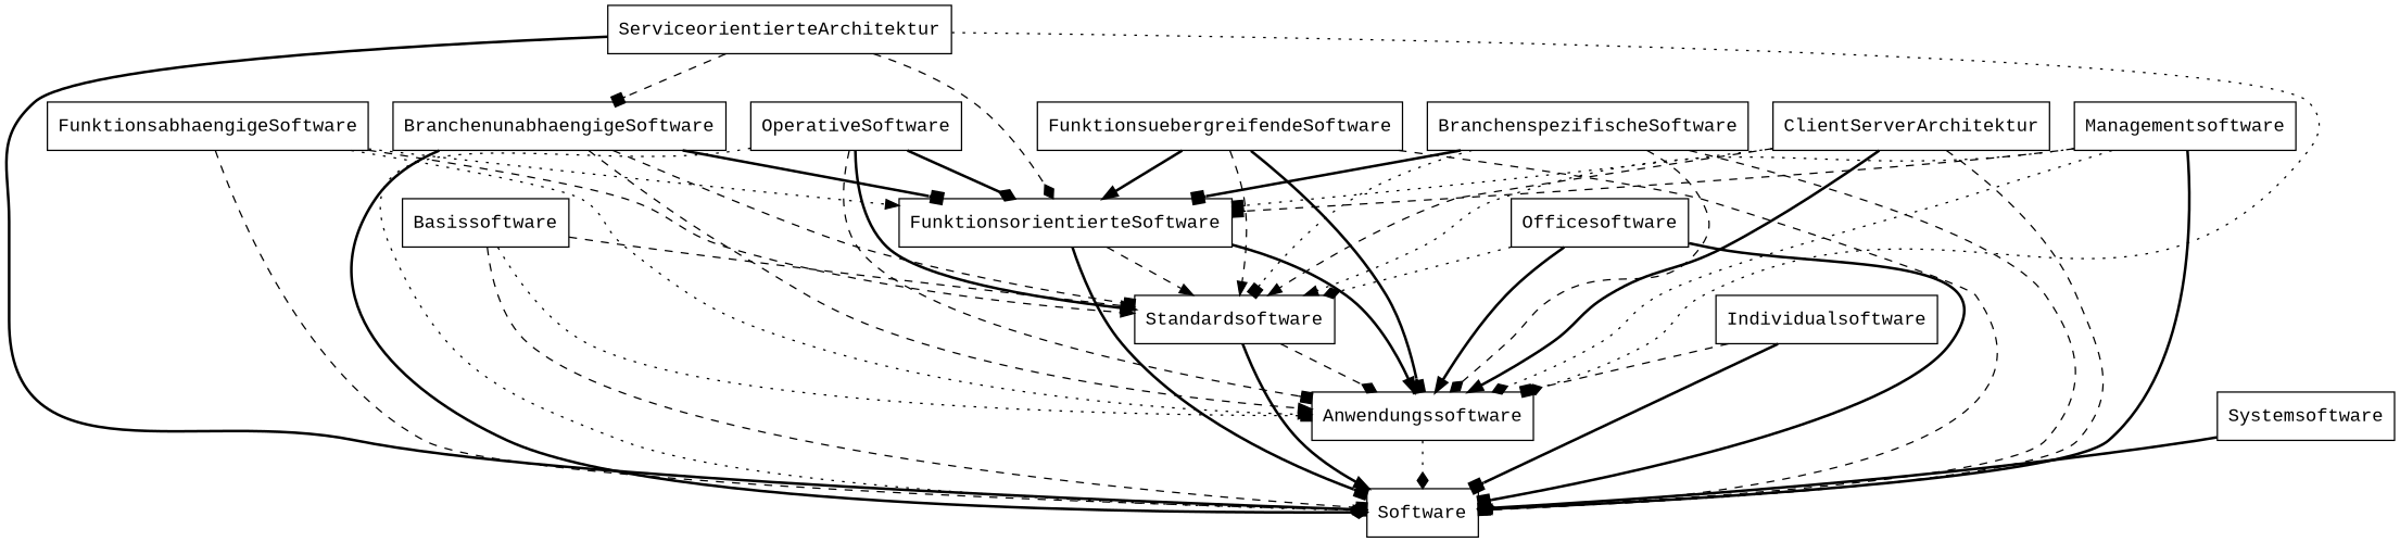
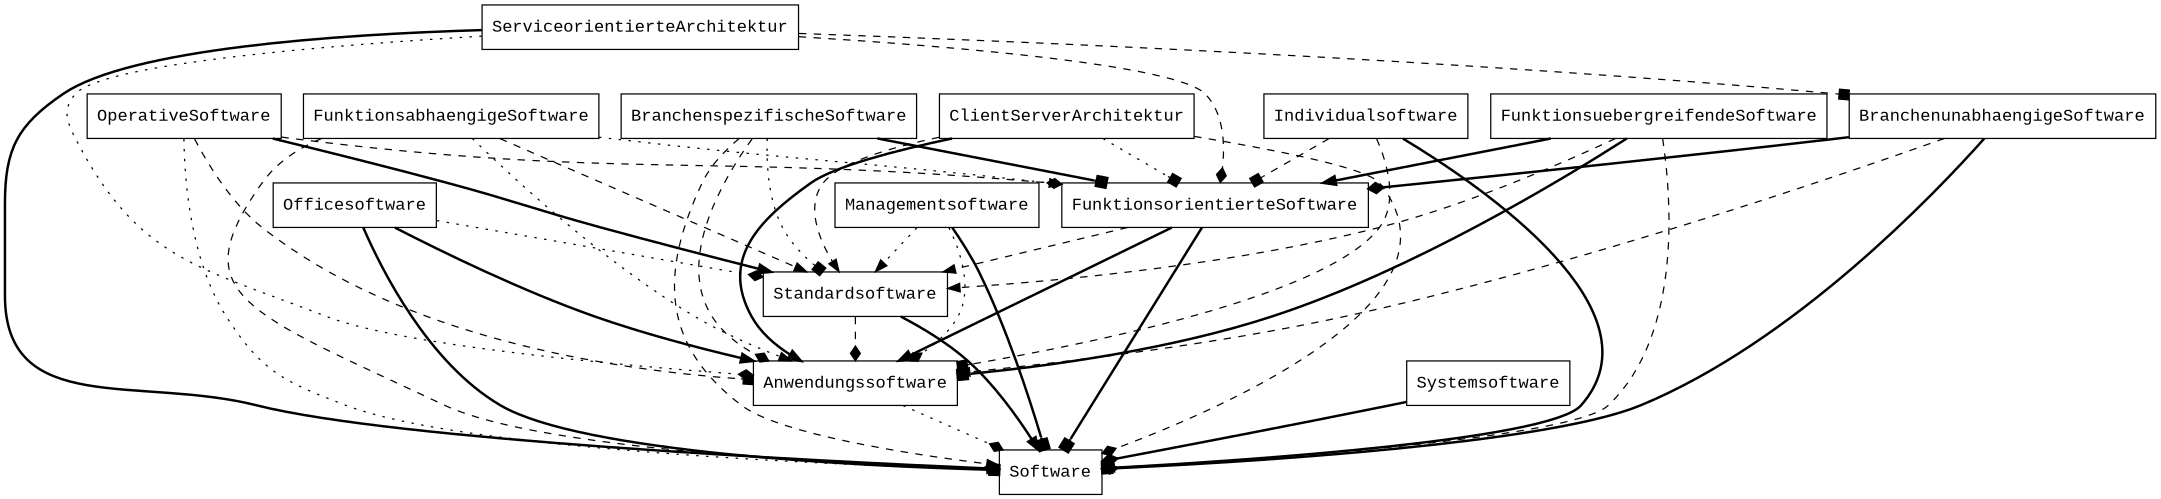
  digraph {
    fontname="Liberation Mono"
    rankdir=TB
    node [fontname="Liberation Mono" shape=box]
    edge [arrowhead=normal fontname="Liberation Mono" style=dashed]
    n1 [label=Software]
-   n2 [label=Basissoftware]
    n3 [label=Standardsoftware]
    n4 [label=Anwendungssoftware]
    n5 [label=BranchenunabhaengigeSoftware]
    n6 [label=FunktionsorientierteSoftware]
    n7 [label=ServiceorientierteArchitektur]
    n8 [label=OperativeSoftware]
    n9 [label=FunktionsabhaengigeSoftware]
    n10 [label=BranchenspezifischeSoftware]
    n11 [label=ClientServerArchitektur]
    n12 [label=Officesoftware]
    n13 [label=Systemsoftware]
    n14 [label=Individualsoftware]
    n15 [label=Managementsoftware]
    n16 [label=FunktionsuebergreifendeSoftware]
-   n2 -> n1 [arrowhead=box]
-   n2 -> n3
-   n2 -> n4 [arrowhead=box style=dotted]
    n3 -> n1 [style=bold]
    n3 -> n4 [arrowhead=diamond]
    n4 -> n1 [arrowhead=diamond style=dotted]
    n5 -> n1 [arrowhead=diamond style=bold]
-   n5 -> n3 [arrowhead=box]
    n5 -> n4
-   n5 -> n6 [arrowhead=box style=bold]
+   n5 -> n6 [arrowhead=diamond style=bold]
    n6 -> n1 [arrowhead=box style=bold]
    n6 -> n3
    n6 -> n4 [style=bold]
    n7 -> n1 [arrowhead=diamond style=bold]
    n7 -> n4 [arrowhead=diamond style=dotted]
    n7 -> n5 [arrowhead=box]
    n7 -> n6 [arrowhead=diamond]
    n8 -> n1 [arrowhead=box style=dotted]
    n8 -> n3 [style=bold]
    n8 -> n4 [arrowhead=box]
-   n8 -> n6 [arrowhead=diamond style=bold]
+   n8 -> n6 [arrowhead=diamond]
    n9 -> n1
    n9 -> n3
    n9 -> n4 [style=dotted]
    n9 -> n6 [style=dotted]
    n10 -> n1
    n10 -> n3 [arrowhead=box style=dotted]
    n10 -> n4 [arrowhead=diamond]
    n10 -> n6 [arrowhead=box style=bold]
    n11 -> n1 [arrowhead=diamond]
    n11 -> n3
    n11 -> n4 [style=bold]
    n11 -> n6 [arrowhead=box style=dotted]
    n12 -> n1 [arrowhead=box style=bold]
    n12 -> n3 [arrowhead=diamond style=dotted]
    n12 -> n4 [style=bold]
    n13 -> n1 [arrowhead=diamond style=bold]
    n14 -> n1 [arrowhead=box style=bold]
    n14 -> n4 [arrowhead=box]
    n15 -> n1 [arrowhead=box style=bold]
    n15 -> n3 [style=dotted]
    n15 -> n4 [arrowhead=diamond style=dotted]
-   n15 -> n6 [arrowhead=box]
+   n14 -> n6 [arrowhead=box]
    n16 -> n1
    n16 -> n3
    n16 -> n4 [arrowhead=box style=bold]
    n16 -> n6 [style=bold]
  }
